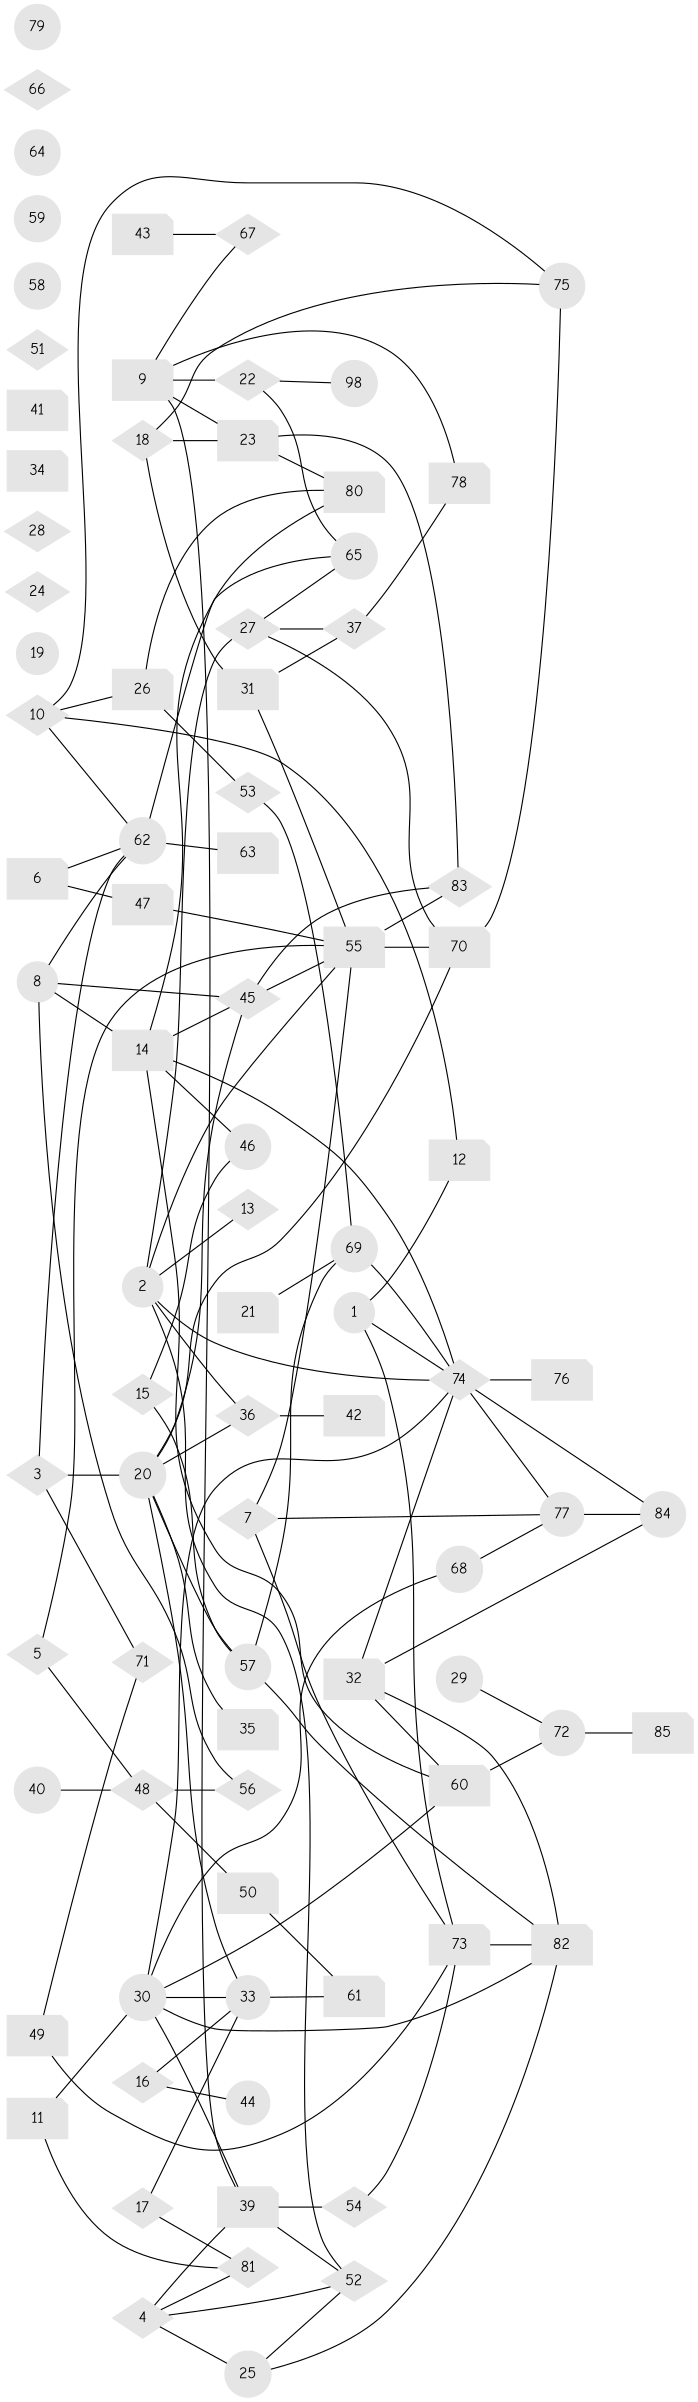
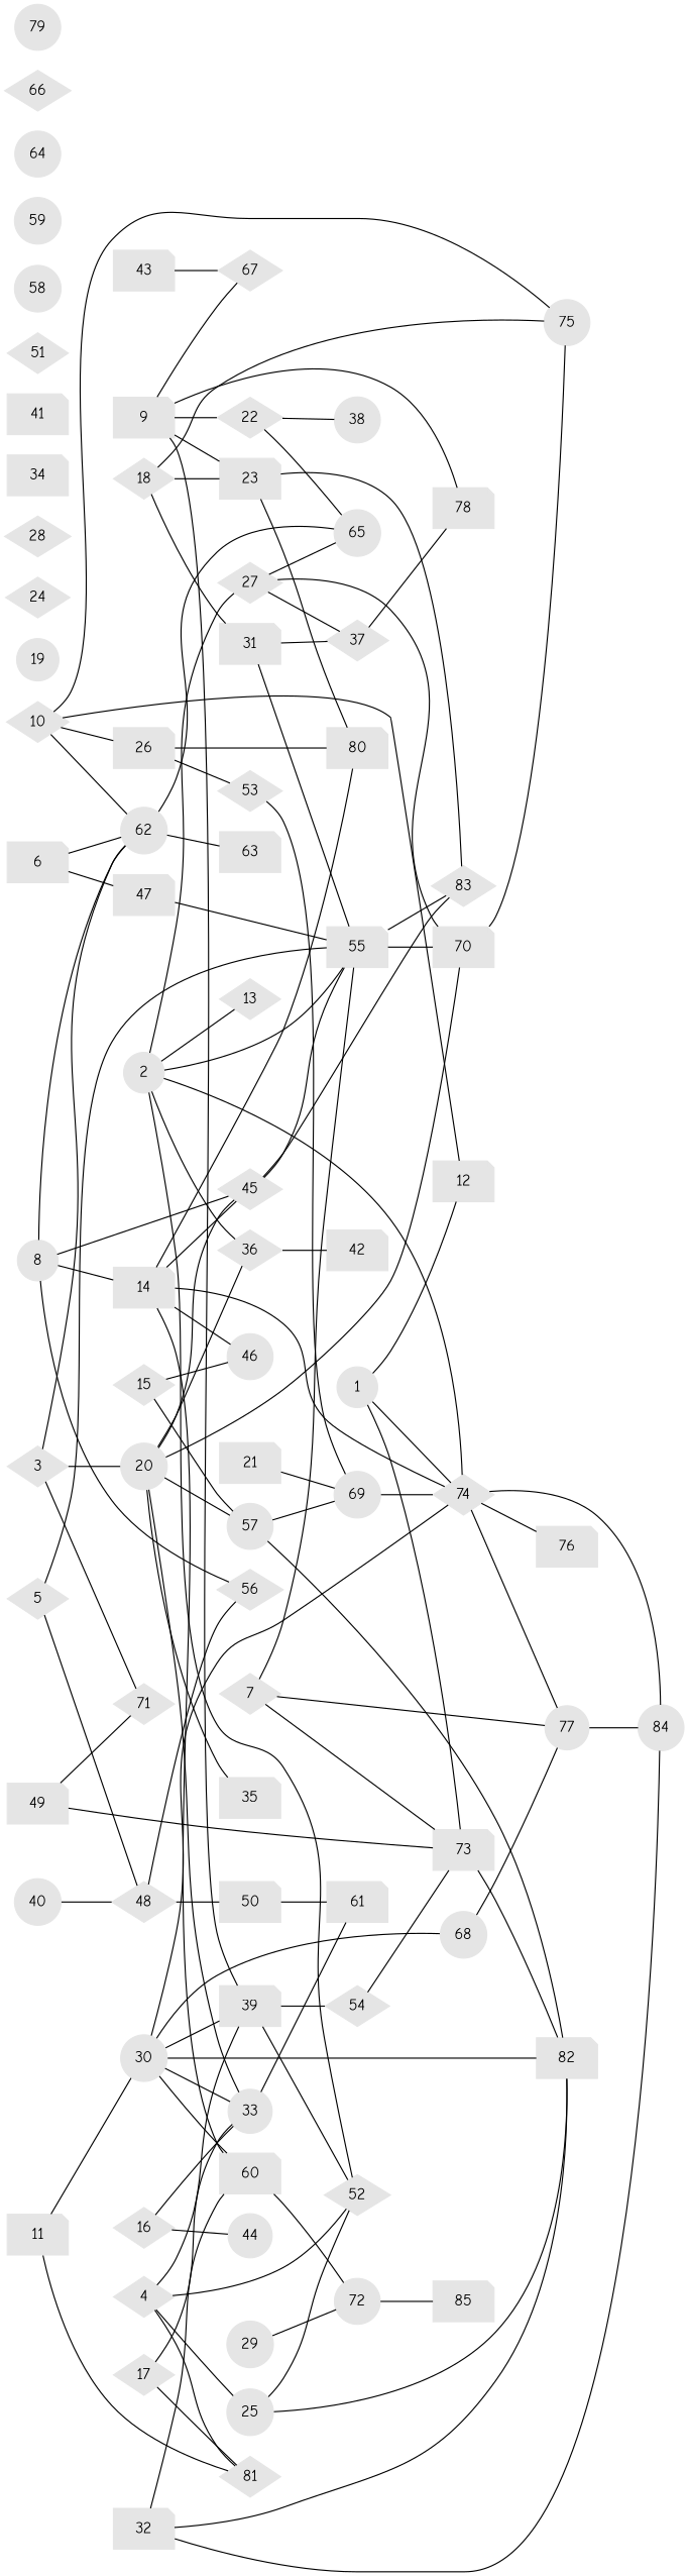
  graph {
    fontname="Comic Neue"
    rankdir=LR
    node [color=gray90 fontname="Comic Neue" shape=note style=filled]
    edge [fontname="Comic Neue"]
    1 [shape=circle]
    12
    73
    74 [shape=diamond]
    82
    77 [shape=circle]
    84 [shape=circle]
    76
    2 [shape=circle]
    13 [shape=diamond]
    27 [shape=diamond]
    36 [shape=diamond]
    52 [shape=diamond]
    55
    70
    65 [shape=circle]
    37 [shape=diamond]
    42
    83 [shape=diamond]
    3 [shape=diamond]
    20 [shape=circle]
    62 [shape=circle]
    71 [shape=diamond]
    45 [shape=diamond]
    57 [shape=circle]
    33 [shape=circle]
    35
    63
    4 [shape=diamond]
    25 [shape=circle]
    39
    81 [shape=diamond]
    54 [shape=diamond]
    5 [shape=diamond]
    48 [shape=diamond]
    56 [shape=diamond]
    50
    6
    47
    7 [shape=diamond]
    8 [shape=circle]
    14
    46 [shape=circle]
    60
    80
    9
    22 [shape=diamond]
    23
    67 [shape=diamond]
    78
-   38 [shape=circle label=98]
+   38 [shape=circle]
    10 [shape=diamond]
    26
    75 [shape=circle]
    53 [shape=diamond]
    11
    30 [shape=circle]
    68 [shape=circle]
    72 [shape=circle]
    15 [shape=diamond]
    69 [shape=circle]
    16 [shape=diamond]
    44 [shape=circle]
    61
    17 [shape=diamond]
    18 [shape=diamond]
    31
    19 [shape=circle]
    21
    24 [shape=diamond]
    28 [shape=diamond]
    29 [shape=circle]
    85
    32
    34
    40 [shape=circle]
    41
    43
    49
    51 [shape=diamond]
    58 [shape=circle]
    59 [shape=circle]
    64 [shape=circle]
    66 [shape=diamond]
    79 [shape=circle]
    1 -- 12
    1 -- 73
    1 -- 74
    73 -- 82
    74 -- 77
    74 -- 84
    74 -- 76
    77 -- 84
    2 -- 74
    2 -- 13
    2 -- 27
    2 -- 36
    2 -- 52
    2 -- 55
    27 -- 70
    27 -- 65
    27 -- 37
    36 -- 42
    55 -- 70
    55 -- 83
    70 -- 75
    37 -- 78
    3 -- 20
    3 -- 62
    3 -- 71
    20 -- 36
    20 -- 70
    20 -- 45
    20 -- 57
    20 -- 33
    20 -- 35
    62 -- 65
    62 -- 63
    45 -- 55
    45 -- 83
    57 -- 82
    57 -- 69
    33 -- 61
    4 -- 52
    4 -- 25
    4 -- 39
    4 -- 81
    25 -- 82
    25 -- 52
    39 -- 52
    39 -- 54
    54 -- 73
    5 -- 55
    5 -- 48
    48 -- 56
    48 -- 50
    50 -- 61
    6 -- 62
    6 -- 47
    47 -- 55
    7 -- 73
    7 -- 77
    7 -- 55
    8 -- 62
    8 -- 45
    8 -- 56
    8 -- 14
    14 -- 74
    14 -- 45
    14 -- 46
    14 -- 60
    14 -- 80
    60 -- 72
    9 -- 39
    9 -- 22
    9 -- 23
    9 -- 67
    9 -- 78
    22 -- 65
    22 -- 38
    23 -- 83
    23 -- 80
    10 -- 12
    10 -- 62
    10 -- 26
    10 -- 75
    26 -- 80
    26 -- 53
    53 -- 69
    11 -- 81
    11 -- 30
    30 -- 74
    30 -- 82
    30 -- 33
    30 -- 39
    30 -- 60
    30 -- 68
    68 -- 77
    72 -- 85
    15 -- 57
    15 -- 46
    69 -- 74
    16 -- 33
    16 -- 44
    17 -- 33
    17 -- 81
    18 -- 23
    18 -- 75
    18 -- 31
    31 -- 55
    31 -- 37
    21 -- 69
    29 -- 72
-   32 -- 74
    32 -- 82
    32 -- 84
    32 -- 60
    40 -- 48
    43 -- 67
    49 -- 73
    49 -- 71
  }
